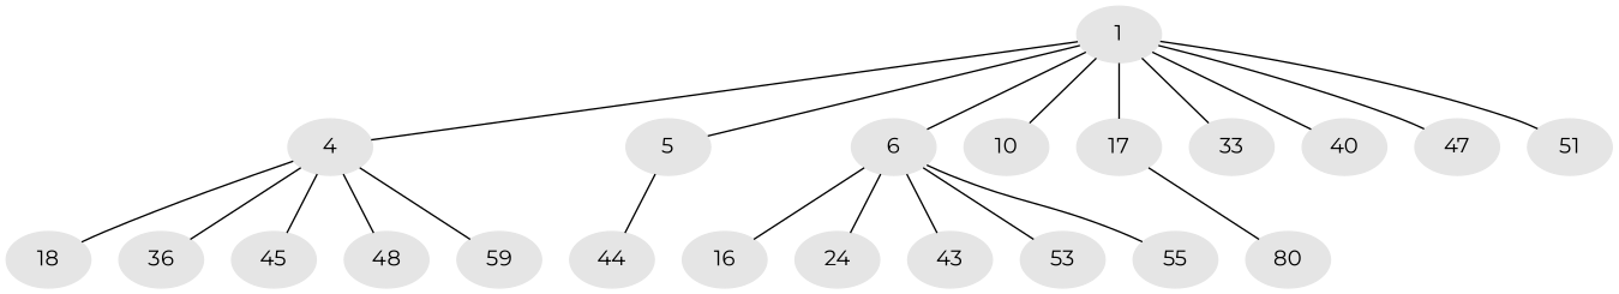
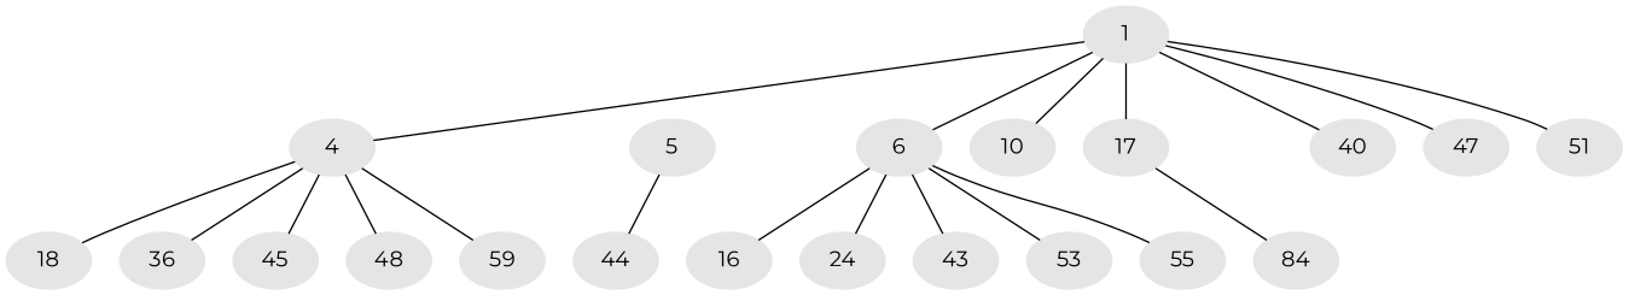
  graph {
    fontname=Montserrat
    node [color=gray90 fontname=Montserrat style=filled]
    edge [fontname=Montserrat]
    1 [super="+2+3+9+46"]
    4 [super="+24+8+50+11+15"]
    5 [super="+13"]
    6 [super="+12+76+65"]
    10 [super="+81+20+23"]
    17 [super="+39+28+35"]
-   33 [super="+62+38"]
    40
    47 [super="+70"]
    51
    18 [super="+49"]
    36
    45
    48
    59
    44 [super="+73+60"]
    16 [super="+69"]
    n18 [label=24 super="+58+41"]
    43
    53 [super="+54"]
    55 [super="+74"]
-   80
+   80 [label=84]
    1 -- 4
-   1 -- 5
    1 -- 6
    1 -- 10
    1 -- 17
-   1 -- 33
    1 -- 40
    1 -- 47
    1 -- 51
    4 -- 18
    4 -- 36
    4 -- 45
    4 -- 48
    4 -- 59
    5 -- 44
    6 -- 16
    6 -- n18
    6 -- 43
    6 -- 53
    6 -- 55
    17 -- 80
  }
